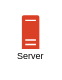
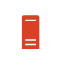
  <mxCell id="0" />
  <mxCell id="1" parent="0" />
  <mxCell id="2" value="" style="group" vertex="1" connectable="0" parent="1"><mxGeometry x="20" y="20" width="40" height="65" as="geometry" /></mxCell>
  <mxCell id="3" value="" style="pointerEvents=1;shadow=0;dashed=0;html=1;strokeColor=none;labelPosition=center;verticalLabelPosition=bottom;verticalAlign=top;outlineConnect=0;align=center;shape=mxgraph.office.servers.server_generic;fillColor=#DA4026;aspect=fixed;" vertex="1" parent="2"><mxGeometry x="8.32" width="23.36" height="45" as="geometry" /></mxCell>
- <mxCell id="4" value="Server" style="text;html=1;strokeColor=none;fillColor=none;align=center;verticalAlign=middle;whiteSpace=wrap;rounded=0;" vertex="1" parent="2"><mxGeometry y="45" width="40" height="20" as="geometry" /></mxCell>
